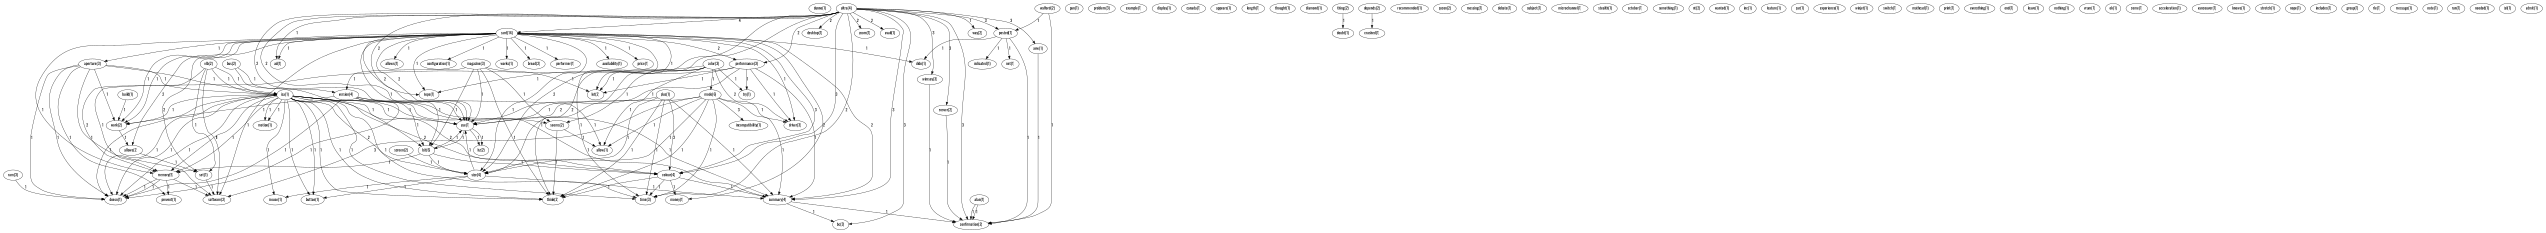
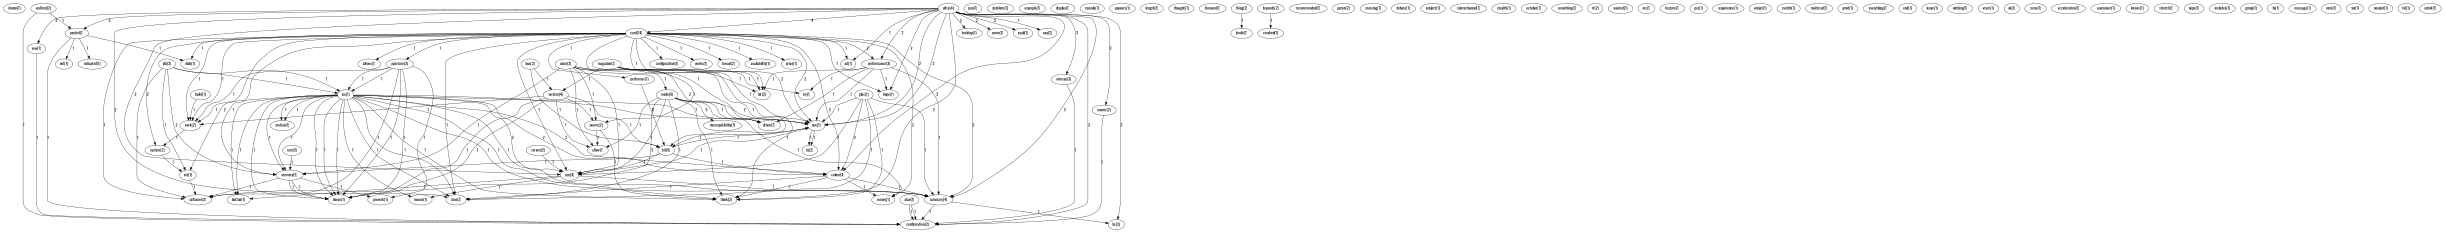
  digraph {
    fontname=Oswald
    node [fontname=Oswald]
    edge [fontname=Oswald]
    n1 [label="dunno(1)"]
    n2 [label="walford(2)"]
    n3 [label="posted(1)"]
    n4 [label="confirmation(2)"]
    n5 [label="didn(1)"]
    n6 [label="net(1)"]
    n7 [label="indicated(1)"]
    n8 [label="pan(1)"]
    n9 [label="problem(3)"]
    n10 [label="example(1)"]
    n11 [label="display(1)"]
    n12 [label="canada(1)"]
    n13 [label="appears(1)"]
    n14 [label="bus(2)"]
    n15 [label="version(4)"]
    n16 [label="bit(6)"]
    n17 [label="work(2)"]
    n18 [label="seems(2)"]
    n19 [label="allow(1)"]
    n20 [label="doesn(1)"]
    n21 [label="use(1)"]
    n22 [label="size(4)"]
    n23 [label="colour(4)"]
    n24 [label="memory(5)"]
-   n25 [label="allows(2)"]
+   n25 [label="system(2)"]
    n26 [label="think(2)"]
    n27 [label="hz(2)"]
    n28 [label="summary(4)"]
    n29 [label="mouse(1)"]
    n30 [label="button(1)"]
    n31 [label="time(3)"]
    n32 [label="money(1)"]
    n33 [label="software(2)"]
    n34 [label="prevent(1)"]
    n35 [label="length(1)"]
    n36 [label="ultra(4)"]
    n37 [label="card(14)"]
    n38 [label="performance(3)"]
    n39 [label="desktop(1)"]
    n40 [label="aew(1)"]
    n41 [label="ad(1)"]
    n42 [label="zoom(1)"]
    n43 [label="avail(1)"]
    n44 [label="hope(1)"]
    n45 [label="wimsey(3)"]
    n46 [label="eosvcr(2)"]
    n47 [label="way(2)"]
    n48 [label="bc(3)"]
    n49 [label="allows(1)"]
    n50 [label="configuration(1)"]
    n51 [label="aperture(3)"]
    n52 [label="works(1)"]
    n53 [label="bread(2)"]
    n54 [label="performer(1)"]
    n55 [label="availability(1)"]
    n56 [label="driver(3)"]
    n57 [label="set(1)"]
    n58 [label="price(1)"]
    n59 [label="lot(2)"]
    n60 [label="try(1)"]
    n61 [label="mode(6)"]
    n62 [label="incompatibility(1)"]
    n63 [label="isa(1)"]
    n64 [label="thought(1)"]
    n65 [label="diamond(1)"]
    n66 [label="thing(2)"]
    n67 [label="doubt(1)"]
    n68 [label="motion(1)"]
    n69 [label="depends(2)"]
    n70 [label="crashed(1)"]
    n71 [label="recommended(1)"]
    n72 [label="pycon(2)"]
    n73 [label="messing(1)"]
    n74 [label="debate(1)"]
    n75 [label="magazine(3)"]
    n76 [label="subject(1)"]
    n77 [label="microchannel(1)"]
    n78 [label="stealth(1)"]
    n79 [label="october(1)"]
    n80 [label="something(1)"]
    n81 [label="color(3)"]
    n82 [label="nt(2)"]
    n83 [label="build(1)"]
    n84 [label="wanted(1)"]
    n85 [label="inc(1)"]
    n86 [label="feature(1)"]
    n87 [label="par(1)"]
    n88 [label="experience(1)"]
    n89 [label="winjet(1)"]
    n90 [label="switch(1)"]
    n91 [label="alan(1)"]
    n92 [label="mathcad(1)"]
    n93 [label="print(1)"]
    n94 [label="screen(2)"]
    n95 [label="vlb(2)"]
    n96 [label="everything(1)"]
    n97 [label="plus(1)"]
    n98 [label="end(1)"]
    n99 [label="leave(1)"]
    n100 [label="nothing(1)"]
    n101 [label="vram(1)"]
    n102 [label="ok(1)"]
    n103 [label="come(1)"]
    n104 [label="acceleration(1)"]
    n105 [label="vancouver(1)"]
    n106 [label="knows(1)"]
    n107 [label="stretch(1)"]
    n108 [label="ram(3)"]
    n109 [label="nope(1)"]
    n110 [label="includes(1)"]
    n111 [label="group(1)"]
    n112 [label="rle(1)"]
    n113 [label="message(1)"]
    n114 [label="note(1)"]
    n115 [label="run(1)"]
    n116 [label="needed(1)"]
    n117 [label="tel(1)"]
    n118 [label="admit(1)"]
    n2 -> n3 [label=1]
    n2 -> n4 [label=1]
    n3 -> n4 [label=1]
    n3 -> n5 [label=1]
    n3 -> n6 [label=1]
    n3 -> n7 [label=1]
    n14 -> n15 [label=1]
    n14 -> n16 [label=1]
    n15 -> n16 [label=1]
    n15 -> n17 [label=1]
    n15 -> n18 [label=1]
    n15 -> n19 [label=1]
    n15 -> n20 [label=1]
    n15 -> n20 [label=1]
    n16 -> n21 [label=1]
    n16 -> n22 [label=1]
    n16 -> n23 [label=1]
    n16 -> n24 [label=1]
    n17 -> n25 [label=1]
    n18 -> n19 [label=1]
    n18 -> n26 [label=1]
    n21 -> n16 [label=1]
    n21 -> n27 [label=1]
    n21 -> n27 [label=1]
    n22 -> n21 [label=1]
    n22 -> n28 [label=1]
    n22 -> n29 [label=1]
    n22 -> n30 [label=1]
    n23 -> n26 [label=1]
    n23 -> n28 [label=1]
    n23 -> n31 [label=1]
    n23 -> n32 [label=1]
    n24 -> n20 [label=1]
    n24 -> n20 [label=1]
    n24 -> n33 [label=1]
    n24 -> n34 [label=1]
    n25 -> n57 [label=1]
    n28 -> n4 [label=1]
    n28 -> n48 [label=1]
    n36 -> n3 [label=3]
    n36 -> n4 [label=3]
    n36 -> n21 [label=2]
    n36 -> n21 [label=2]
    n36 -> n22 [label=2]
    n36 -> n23 [label=3]
    n36 -> n26 [label=2]
    n36 -> n28 [label=3]
    n36 -> n31 [label=2]
    n36 -> n37 [label=4]
    n36 -> n38 [label=2]
    n36 -> n39 [label=2]
    n36 -> n40 [label=3]
    n36 -> n41 [label=1]
    n36 -> n42 [label=2]
    n36 -> n43 [label=2]
    n36 -> n44 [label=2]
    n36 -> n45 [label=3]
    n36 -> n46 [label=3]
    n36 -> n47 [label=1]
    n36 -> n48 [label=3]
    n37 -> n5 [label=1]
-   n37 -> n16 [label=1]
+   n54 -> n16 [label=1]
    n37 -> n17 [label=1]
    n37 -> n17 [label=1]
    n37 -> n21 [label=2]
    n37 -> n21 [label=2]
    n37 -> n22 [label=1]
    n37 -> n23 [label=3]
    n37 -> n24 [label=1]
    n37 -> n25 [label=2]
    n37 -> n28 [label=2]
    n37 -> n31 [label=1]
    n37 -> n32 [label=2]
    n37 -> n33 [label=1]
    n37 -> n38 [label=2]
    n37 -> n41 [label=1]
    n37 -> n44 [label=1]
    n37 -> n49 [label=1]
    n37 -> n50 [label=1]
    n37 -> n51 [label=1]
    n37 -> n52 [label=1]
    n37 -> n53 [label=1]
    n37 -> n54 [label=1]
    n37 -> n55 [label=1]
    n37 -> n56 [label=1]
    n37 -> n57 [label=2]
    n37 -> n58 [label=1]
    n37 -> n59 [label=1]
    n38 -> n21 [label=1]
    n38 -> n28 [label=1]
    n38 -> n44 [label=1]
    n38 -> n56 [label=1]
    n38 -> n59 [label=1]
    n38 -> n60 [label=1]
    n40 -> n4 [label=1]
    n45 -> n4 [label=1]
    n46 -> n4 [label=1]
    n51 -> n17 [label=1]
    n51 -> n20 [label=1]
    n51 -> n20 [label=1]
    n51 -> n33 [label=1]
    n51 -> n34 [label=1]
    n51 -> n63 [label=1]
    n51 -> n63 [label=1]
    n57 -> n33 [label=1]
    n61 -> n19 [label=1]
    n61 -> n21 [label=2]
    n61 -> n22 [label=1]
    n61 -> n26 [label=1]
-   n61 -> n28 [label=1]
+   n61 -> n32 [label=1]
    n61 -> n31 [label=1]
    n61 -> n33 [label=3]
    n61 -> n56 [label=1]
    n61 -> n62 [label=3]
    n63 -> n17 [label=1]
    n63 -> n20 [label=1]
    n63 -> n20 [label=1]
    n63 -> n20 [label=1]
    n63 -> n20 [label=1]
    n63 -> n21 [label=1]
    n63 -> n21 [label=1]
    n63 -> n22 [label=2]
    n63 -> n23 [label=2]
    n63 -> n23 [label=2]
    n63 -> n24 [label=1]
    n63 -> n24 [label=1]
    n63 -> n26 [label=1]
    n63 -> n26 [label=1]
    n63 -> n28 [label=1]
    n63 -> n28 [label=1]
    n63 -> n29 [label=1]
    n63 -> n30 [label=1]
    n63 -> n30 [label=1]
    n63 -> n31 [label=1]
    n63 -> n31 [label=1]
    n63 -> n68 [label=1]
    n63 -> n68 [label=1]
    n66 -> n67 [label=1]
    n69 -> n70 [label=1]
    n75 -> n15 [label=1]
    n75 -> n16 [label=1]
    n75 -> n18 [label=1]
    n75 -> n21 [label=1]
    n75 -> n26 [label=1]
    n75 -> n59 [label=1]
    n81 -> n18 [label=1]
    n81 -> n19 [label=1]
    n81 -> n22 [label=1]
    n81 -> n24 [label=1]
    n81 -> n56 [label=2]
    n81 -> n59 [label=1]
    n81 -> n60 [label=1]
    n81 -> n61 [label=1]
    n83 -> n17 [label=1]
    n91 -> n4 [label=1]
    n91 -> n4 [label=1]
    n94 -> n22 [label=1]
    n95 -> n24 [label=2]
    n95 -> n33 [label=1]
    n95 -> n57 [label=1]
    n95 -> n63 [label=1]
    n95 -> n63 [label=1]
    n97 -> n21 [label=1]
    n97 -> n22 [label=1]
    n97 -> n23 [label=2]
    n97 -> n26 [label=1]
    n97 -> n28 [label=1]
    n97 -> n31 [label=1]
-   n108 -> n20 [label=1]
+   n108 -> n24 [label=1]
  }
